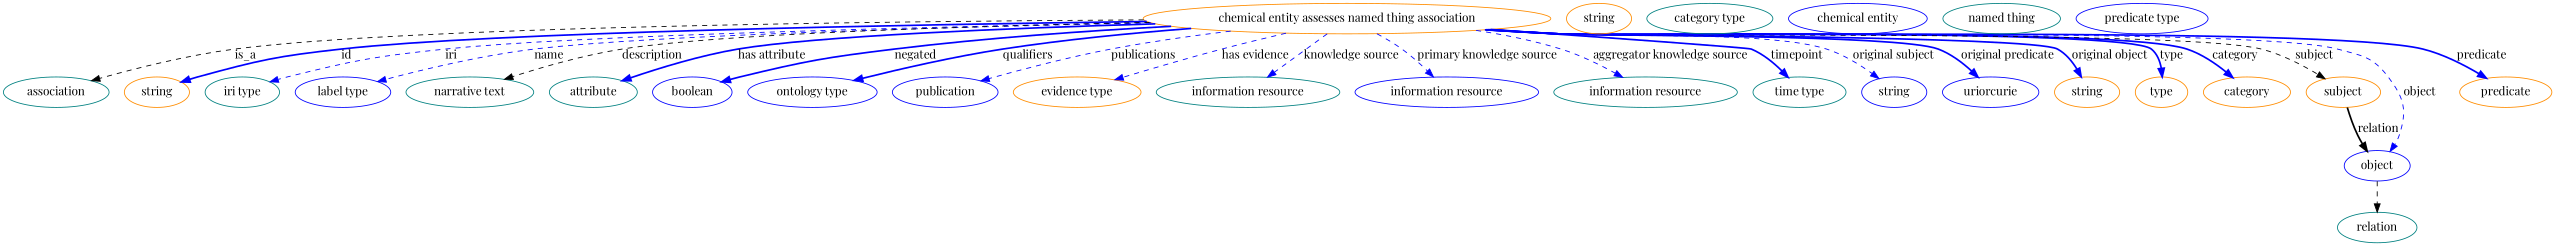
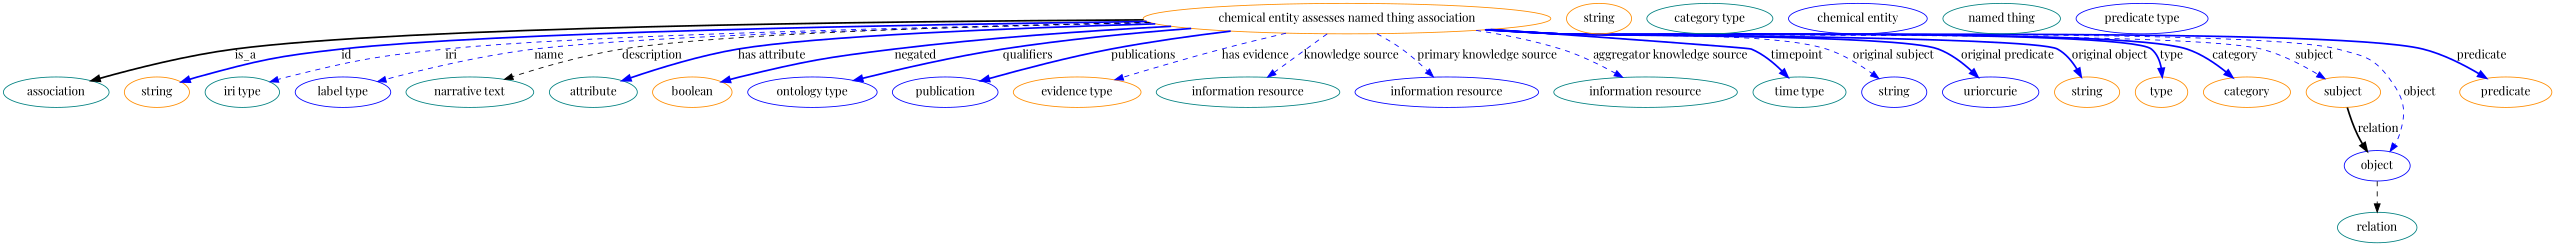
  digraph {
    fontname="Playfair Display"
    node [color=darkorange fontname="Playfair Display"]
    edge [fontname="Playfair Display" style=dashed color=blue]
    n1 [height=0.5 label="chemical entity assesses named thing association" width=6.698]
    association [color=teal height=0.5 width=1.7332]
    n3 [height=0.5 label=string width=1.0652]
    n4 [color=teal height=0.5 label="iri type" width=1.2277]
    n5 [color=blue height=0.5 label="label type" width=1.5707]
    n6 [color=teal height=0.5 label="narrative text" width=2.0943]
    n7 [color=teal height=0.5 label=attribute width=1.4443]
-   n8 [color=blue height=0.5 label=boolean width=1.2999]
+   n8 [height=0.5 label=boolean width=1.2999]
    n9 [color=blue height=0.5 label="ontology type" width=2.1304]
    n10 [color=blue height=0.5 label=publication width=1.7332]
    n11 [height=0.5 label="evidence type" width=2.0943]
    n12 [color=teal height=0.5 label="information resource" width=3.015]
    n13 [color=blue height=0.5 label="information resource" width=3.015]
    n14 [color=teal height=0.5 label="information resource" width=3.015]
    n15 [color=teal height=0.5 label="time type" width=1.5346]
    n16 [color=blue height=0.5 label=string width=1.0652]
    n17 [color=blue height=0.5 label=uriorcurie width=1.5887]
    n18 [height=0.5 label=string width=1.0652]
    type [height=0.5 width=0.86659]
    category [height=0.5 width=1.4263]
    subject [height=0.5 width=1.2277]
    object [color=blue height=0.5 width=1.0832]
    predicate [height=0.5 width=1.5165]
    relation [color=teal height=0.5 width=1.2999]
    n25 [height=0.5 label=string width=1.0652]
    n26 [color=teal height=0.5 label="category type" width=2.0762]
    n27 [color=blue height=0.5 label="chemical entity" width=2.2748]
    n28 [color=teal height=0.5 label="named thing" width=1.9318]
    n29 [color=blue height=0.5 label="predicate type" width=2.1665]
-   n1 -> association [label=is_a color=""]
+   n1 -> association [label=is_a style=bold color=""]
    n1 -> n3 [label=id style=bold]
    n1 -> n4 [label=iri]
    n1 -> n5 [label=name]
    n1 -> n6 [color=black label=description]
    n1 -> n7 [label="has attribute" style=bold]
    n1 -> n8 [label=negated style=bold]
    n1 -> n9 [label=qualifiers style=bold]
-   n1 -> n10 [label=publications]
+   n1 -> n10 [label=publications style=bold]
    n1 -> n11 [label="has evidence"]
    n1 -> n12 [label="knowledge source"]
    n1 -> n13 [label="primary knowledge source"]
    n1 -> n14 [label="aggregator knowledge source"]
    n1 -> n15 [label=timepoint style=bold]
    n1 -> n16 [label="original subject"]
    n1 -> n17 [label="original predicate" style=bold]
    n1 -> n18 [label="original object" style=bold]
    n1 -> type [label=type style=bold]
    n1 -> category [label=category style=bold]
-   n1 -> subject [color=black label=subject]
+   n1 -> subject [label=subject]
    n1 -> object [label=object]
    n1 -> predicate [label=predicate style=bold]
    subject -> object [label=relation style=bold color=""]
    object -> relation [color=""]
  }
